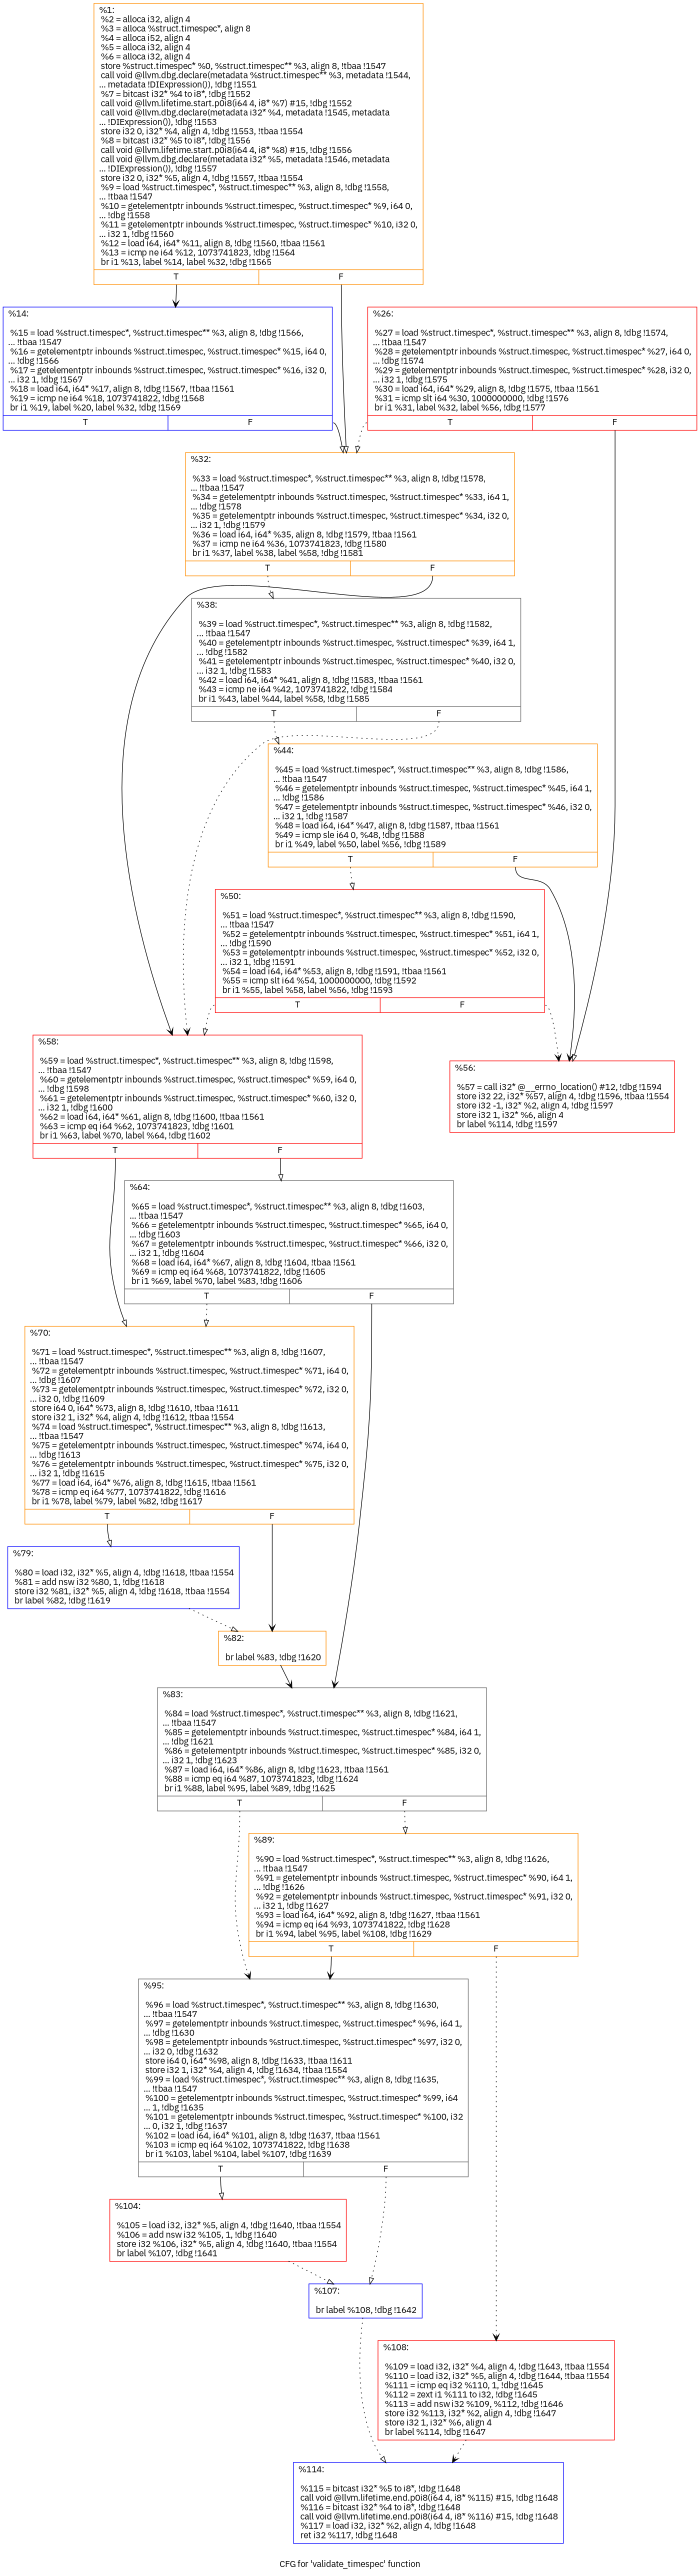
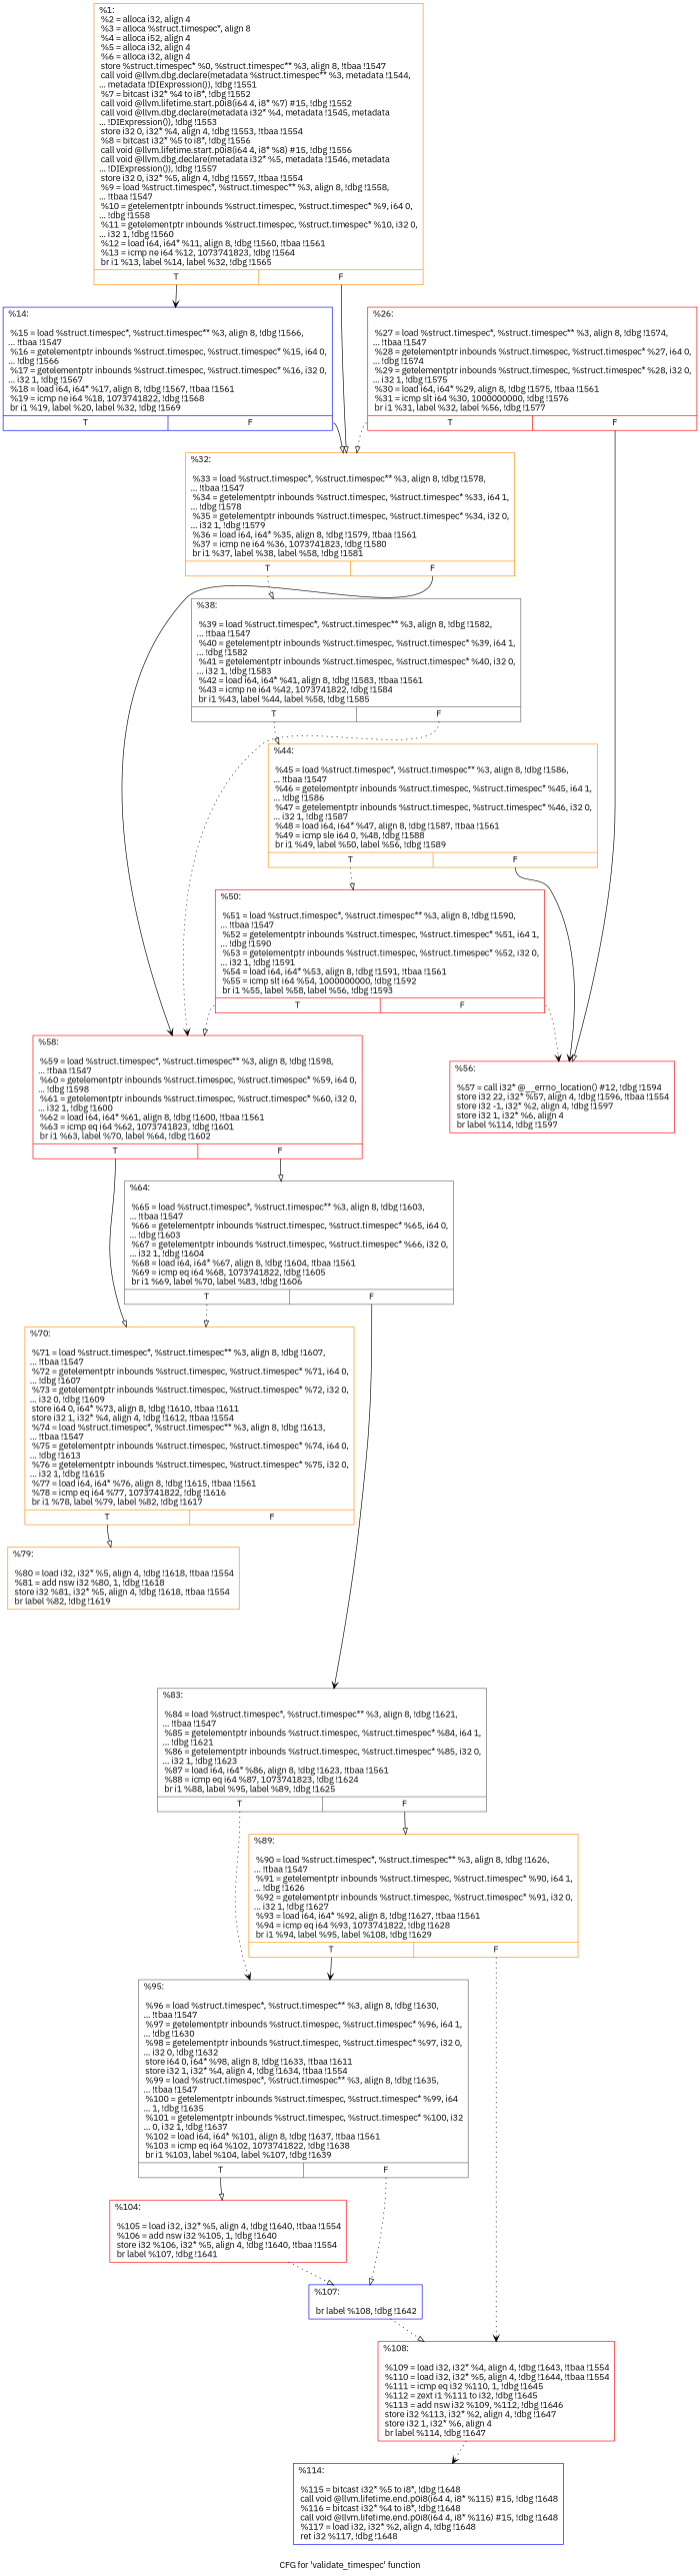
  digraph {
    fontname="IBM Plex Sans"
    label="CFG for 'validate_timespec' function"
    node [color=darkorange fontname="IBM Plex Sans" shape=record]
    edge [arrowhead=onormal fontname="IBM Plex Sans" style=dotted tailport=s0]
    n1 [label="{%1:\l  %2 = alloca i32, align 4\l  %3 = alloca %struct.timespec*, align 8\l  %4 = alloca i52, align 4\l  %5 = alloca i32, align 4\l  %6 = alloca i32, align 4\l  store %struct.timespec* %0, %struct.timespec** %3, align 8, !tbaa !1547\l  call void @llvm.dbg.declare(metadata %struct.timespec** %3, metadata !1544,\l... metadata !DIExpression()), !dbg !1551\l  %7 = bitcast i32* %4 to i8*, !dbg !1552\l  call void @llvm.lifetime.start.p0i8(i64 4, i8* %7) #15, !dbg !1552\l  call void @llvm.dbg.declare(metadata i32* %4, metadata !1545, metadata\l... !DIExpression()), !dbg !1553\l  store i32 0, i32* %4, align 4, !dbg !1553, !tbaa !1554\l  %8 = bitcast i32* %5 to i8*, !dbg !1556\l  call void @llvm.lifetime.start.p0i8(i64 4, i8* %8) #15, !dbg !1556\l  call void @llvm.dbg.declare(metadata i32* %5, metadata !1546, metadata\l... !DIExpression()), !dbg !1557\l  store i32 0, i32* %5, align 4, !dbg !1557, !tbaa !1554\l  %9 = load %struct.timespec*, %struct.timespec** %3, align 8, !dbg !1558,\l... !tbaa !1547\l  %10 = getelementptr inbounds %struct.timespec, %struct.timespec* %9, i64 0,\l... !dbg !1558\l  %11 = getelementptr inbounds %struct.timespec, %struct.timespec* %10, i32 0,\l... i32 1, !dbg !1560\l  %12 = load i64, i64* %11, align 8, !dbg !1560, !tbaa !1561\l  %13 = icmp ne i64 %12, 1073741823, !dbg !1564\l  br i1 %13, label %14, label %32, !dbg !1565\l|{<s0>T|<s1>F}}"]
    n2 [color=blue label="{%14:\l\l  %15 = load %struct.timespec*, %struct.timespec** %3, align 8, !dbg !1566,\l... !tbaa !1547\l  %16 = getelementptr inbounds %struct.timespec, %struct.timespec* %15, i64 0,\l... !dbg !1566\l  %17 = getelementptr inbounds %struct.timespec, %struct.timespec* %16, i32 0,\l... i32 1, !dbg !1567\l  %18 = load i64, i64* %17, align 8, !dbg !1567, !tbaa !1561\l  %19 = icmp ne i64 %18, 1073741822, !dbg !1568\l  br i1 %19, label %20, label %32, !dbg !1569\l|{<s0>T|<s1>F}}"]
    n3 [label="{%32:\l\l  %33 = load %struct.timespec*, %struct.timespec** %3, align 8, !dbg !1578,\l... !tbaa !1547\l  %34 = getelementptr inbounds %struct.timespec, %struct.timespec* %33, i64 1,\l... !dbg !1578\l  %35 = getelementptr inbounds %struct.timespec, %struct.timespec* %34, i32 0,\l... i32 1, !dbg !1579\l  %36 = load i64, i64* %35, align 8, !dbg !1579, !tbaa !1561\l  %37 = icmp ne i64 %36, 1073741823, !dbg !1580\l  br i1 %37, label %38, label %58, !dbg !1581\l|{<s0>T|<s1>F}}"]
    n4 [color=gray40 label="{%38:\l\l  %39 = load %struct.timespec*, %struct.timespec** %3, align 8, !dbg !1582,\l... !tbaa !1547\l  %40 = getelementptr inbounds %struct.timespec, %struct.timespec* %39, i64 1,\l... !dbg !1582\l  %41 = getelementptr inbounds %struct.timespec, %struct.timespec* %40, i32 0,\l... i32 1, !dbg !1583\l  %42 = load i64, i64* %41, align 8, !dbg !1583, !tbaa !1561\l  %43 = icmp ne i64 %42, 1073741822, !dbg !1584\l  br i1 %43, label %44, label %58, !dbg !1585\l|{<s0>T|<s1>F}}"]
    n5 [color=red label="{%58:\l\l  %59 = load %struct.timespec*, %struct.timespec** %3, align 8, !dbg !1598,\l... !tbaa !1547\l  %60 = getelementptr inbounds %struct.timespec, %struct.timespec* %59, i64 0,\l... !dbg !1598\l  %61 = getelementptr inbounds %struct.timespec, %struct.timespec* %60, i32 0,\l... i32 1, !dbg !1600\l  %62 = load i64, i64* %61, align 8, !dbg !1600, !tbaa !1561\l  %63 = icmp eq i64 %62, 1073741823, !dbg !1601\l  br i1 %63, label %70, label %64, !dbg !1602\l|{<s0>T|<s1>F}}"]
    n6 [label="{%44:\l\l  %45 = load %struct.timespec*, %struct.timespec** %3, align 8, !dbg !1586,\l... !tbaa !1547\l  %46 = getelementptr inbounds %struct.timespec, %struct.timespec* %45, i64 1,\l... !dbg !1586\l  %47 = getelementptr inbounds %struct.timespec, %struct.timespec* %46, i32 0,\l... i32 1, !dbg !1587\l  %48 = load i64, i64* %47, align 8, !dbg !1587, !tbaa !1561\l  %49 = icmp sle i64 0, %48, !dbg !1588\l  br i1 %49, label %50, label %56, !dbg !1589\l|{<s0>T|<s1>F}}"]
    n7 [label="{%70:\l\l  %71 = load %struct.timespec*, %struct.timespec** %3, align 8, !dbg !1607,\l... !tbaa !1547\l  %72 = getelementptr inbounds %struct.timespec, %struct.timespec* %71, i64 0,\l... !dbg !1607\l  %73 = getelementptr inbounds %struct.timespec, %struct.timespec* %72, i32 0,\l... i32 0, !dbg !1609\l  store i64 0, i64* %73, align 8, !dbg !1610, !tbaa !1611\l  store i32 1, i32* %4, align 4, !dbg !1612, !tbaa !1554\l  %74 = load %struct.timespec*, %struct.timespec** %3, align 8, !dbg !1613,\l... !tbaa !1547\l  %75 = getelementptr inbounds %struct.timespec, %struct.timespec* %74, i64 0,\l... !dbg !1613\l  %76 = getelementptr inbounds %struct.timespec, %struct.timespec* %75, i32 0,\l... i32 1, !dbg !1615\l  %77 = load i64, i64* %76, align 8, !dbg !1615, !tbaa !1561\l  %78 = icmp eq i64 %77, 1073741822, !dbg !1616\l  br i1 %78, label %79, label %82, !dbg !1617\l|{<s0>T|<s1>F}}"]
    n8 [color=gray40 label="{%64:\l\l  %65 = load %struct.timespec*, %struct.timespec** %3, align 8, !dbg !1603,\l... !tbaa !1547\l  %66 = getelementptr inbounds %struct.timespec, %struct.timespec* %65, i64 0,\l... !dbg !1603\l  %67 = getelementptr inbounds %struct.timespec, %struct.timespec* %66, i32 0,\l... i32 1, !dbg !1604\l  %68 = load i64, i64* %67, align 8, !dbg !1604, !tbaa !1561\l  %69 = icmp eq i64 %68, 1073741822, !dbg !1605\l  br i1 %69, label %70, label %83, !dbg !1606\l|{<s0>T|<s1>F}}"]
    n9 [color=red label="{%26:\l\l  %27 = load %struct.timespec*, %struct.timespec** %3, align 8, !dbg !1574,\l... !tbaa !1547\l  %28 = getelementptr inbounds %struct.timespec, %struct.timespec* %27, i64 0,\l... !dbg !1574\l  %29 = getelementptr inbounds %struct.timespec, %struct.timespec* %28, i32 0,\l... i32 1, !dbg !1575\l  %30 = load i64, i64* %29, align 8, !dbg !1575, !tbaa !1561\l  %31 = icmp slt i64 %30, 1000000000, !dbg !1576\l  br i1 %31, label %32, label %56, !dbg !1577\l|{<s0>T|<s1>F}}"]
    n10 [color=red label="{%56:\l\l  %57 = call i32* @__errno_location() #12, !dbg !1594\l  store i32 22, i32* %57, align 4, !dbg !1596, !tbaa !1554\l  store i32 -1, i32* %2, align 4, !dbg !1597\l  store i32 1, i32* %6, align 4\l  br label %114, !dbg !1597\l}"]
    n11 [color=blue label="{%114:\l\l  %115 = bitcast i32* %5 to i8*, !dbg !1648\l  call void @llvm.lifetime.end.p0i8(i64 4, i8* %115) #15, !dbg !1648\l  %116 = bitcast i32* %4 to i8*, !dbg !1648\l  call void @llvm.lifetime.end.p0i8(i64 4, i8* %116) #15, !dbg !1648\l  %117 = load i32, i32* %2, align 4, !dbg !1648\l  ret i32 %117, !dbg !1648\l}"]
    n12 [color=red label="{%50:\l\l  %51 = load %struct.timespec*, %struct.timespec** %3, align 8, !dbg !1590,\l... !tbaa !1547\l  %52 = getelementptr inbounds %struct.timespec, %struct.timespec* %51, i64 1,\l... !dbg !1590\l  %53 = getelementptr inbounds %struct.timespec, %struct.timespec* %52, i32 0,\l... i32 1, !dbg !1591\l  %54 = load i64, i64* %53, align 8, !dbg !1591, !tbaa !1561\l  %55 = icmp slt i64 %54, 1000000000, !dbg !1592\l  br i1 %55, label %58, label %56, !dbg !1593\l|{<s0>T|<s1>F}}"]
-   n13 [color=blue label="{%79:\l\l  %80 = load i32, i32* %5, align 4, !dbg !1618, !tbaa !1554\l  %81 = add nsw i32 %80, 1, !dbg !1618\l  store i32 %81, i32* %5, align 4, !dbg !1618, !tbaa !1554\l  br label %82, !dbg !1619\l}"]
-   n14 [label="{%82:\l\l  br label %83, !dbg !1620\l}"]
+   n13 [label="{%79:\l\l  %80 = load i32, i32* %5, align 4, !dbg !1618, !tbaa !1554\l  %81 = add nsw i32 %80, 1, !dbg !1618\l  store i32 %81, i32* %5, align 4, !dbg !1618, !tbaa !1554\l  br label %82, !dbg !1619\l}"]
    n15 [color=gray40 label="{%83:\l\l  %84 = load %struct.timespec*, %struct.timespec** %3, align 8, !dbg !1621,\l... !tbaa !1547\l  %85 = getelementptr inbounds %struct.timespec, %struct.timespec* %84, i64 1,\l... !dbg !1621\l  %86 = getelementptr inbounds %struct.timespec, %struct.timespec* %85, i32 0,\l... i32 1, !dbg !1623\l  %87 = load i64, i64* %86, align 8, !dbg !1623, !tbaa !1561\l  %88 = icmp eq i64 %87, 1073741823, !dbg !1624\l  br i1 %88, label %95, label %89, !dbg !1625\l|{<s0>T|<s1>F}}"]
    n16 [color=gray40 label="{%95:\l\l  %96 = load %struct.timespec*, %struct.timespec** %3, align 8, !dbg !1630,\l... !tbaa !1547\l  %97 = getelementptr inbounds %struct.timespec, %struct.timespec* %96, i64 1,\l... !dbg !1630\l  %98 = getelementptr inbounds %struct.timespec, %struct.timespec* %97, i32 0,\l... i32 0, !dbg !1632\l  store i64 0, i64* %98, align 8, !dbg !1633, !tbaa !1611\l  store i32 1, i32* %4, align 4, !dbg !1634, !tbaa !1554\l  %99 = load %struct.timespec*, %struct.timespec** %3, align 8, !dbg !1635,\l... !tbaa !1547\l  %100 = getelementptr inbounds %struct.timespec, %struct.timespec* %99, i64\l... 1, !dbg !1635\l  %101 = getelementptr inbounds %struct.timespec, %struct.timespec* %100, i32\l... 0, i32 1, !dbg !1637\l  %102 = load i64, i64* %101, align 8, !dbg !1637, !tbaa !1561\l  %103 = icmp eq i64 %102, 1073741822, !dbg !1638\l  br i1 %103, label %104, label %107, !dbg !1639\l|{<s0>T|<s1>F}}"]
    n17 [label="{%89:\l\l  %90 = load %struct.timespec*, %struct.timespec** %3, align 8, !dbg !1626,\l... !tbaa !1547\l  %91 = getelementptr inbounds %struct.timespec, %struct.timespec* %90, i64 1,\l... !dbg !1626\l  %92 = getelementptr inbounds %struct.timespec, %struct.timespec* %91, i32 0,\l... i32 1, !dbg !1627\l  %93 = load i64, i64* %92, align 8, !dbg !1627, !tbaa !1561\l  %94 = icmp eq i64 %93, 1073741822, !dbg !1628\l  br i1 %94, label %95, label %108, !dbg !1629\l|{<s0>T|<s1>F}}"]
    n18 [color=red label="{%104:\l\l  %105 = load i32, i32* %5, align 4, !dbg !1640, !tbaa !1554\l  %106 = add nsw i32 %105, 1, !dbg !1640\l  store i32 %106, i32* %5, align 4, !dbg !1640, !tbaa !1554\l  br label %107, !dbg !1641\l}"]
    n19 [color=blue label="{%107:\l\l  br label %108, !dbg !1642\l}"]
    n20 [color=red label="{%108:\l\l  %109 = load i32, i32* %4, align 4, !dbg !1643, !tbaa !1554\l  %110 = load i32, i32* %5, align 4, !dbg !1644, !tbaa !1554\l  %111 = icmp eq i32 %110, 1, !dbg !1645\l  %112 = zext i1 %111 to i32, !dbg !1645\l  %113 = add nsw i32 %109, %112, !dbg !1646\l  store i32 %113, i32* %2, align 4, !dbg !1647\l  store i32 1, i32* %6, align 4\l  br label %114, !dbg !1647\l}"]
    n1 -> n2 [arrowhead=vee style=solid]
    n1 -> n3 [style=solid tailport=s1]
    n2 -> n3 [style=solid tailport=s1]
    n3 -> n4
    n3 -> n5 [arrowhead=vee style=solid tailport=s1]
    n4 -> n5 [arrowhead=vee tailport=s1]
    n4 -> n6
    n5 -> n7 [style=solid]
    n5 -> n8 [style=solid tailport=s1]
    n6 -> n10 [arrowhead=vee style=solid tailport=s1]
    n6 -> n12
    n7 -> n13 [style=solid]
-   n7 -> n14 [arrowhead=vee style=solid tailport=s1]
    n8 -> n7
    n8 -> n15 [arrowhead=vee style=solid tailport=s1]
    n9 -> n3
    n9 -> n10 [style=solid tailport=s1]
    n12 -> n5
    n12 -> n10 [arrowhead=vee tailport=s1]
-   n13 -> n14
-   n14 -> n15 [arrowhead=vee style=solid]
    n15 -> n16 [arrowhead=vee]
-   n15 -> n17 [tailport=s1]
+   n15 -> n17 [style=solid tailport=s1]
    n16 -> n18 [style=solid]
    n16 -> n19 [tailport=s1]
    n17 -> n16 [arrowhead=vee style=solid]
    n17 -> n20 [arrowhead=vee tailport=s1]
    n18 -> n19
-   n19 -> n11
+   n19 -> n20
    n20 -> n11 [arrowhead=vee]
  }
